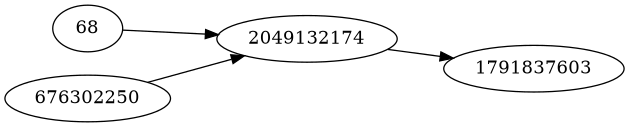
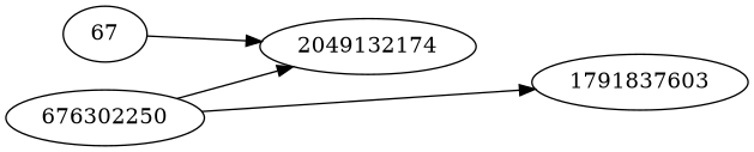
  strict digraph {
    fontname="DejaVu Serif"
    rankdir=LR
    node [fontname="DejaVu Serif"]
    edge [fontname="DejaVu Serif"]
    n1 [label=2049132174]
-   67 [label=68]
+   67
    1791837603
    676302250
-   n1 -> 1791837603
+   676302250 -> 1791837603
    67 -> n1
    676302250 -> n1
  }
